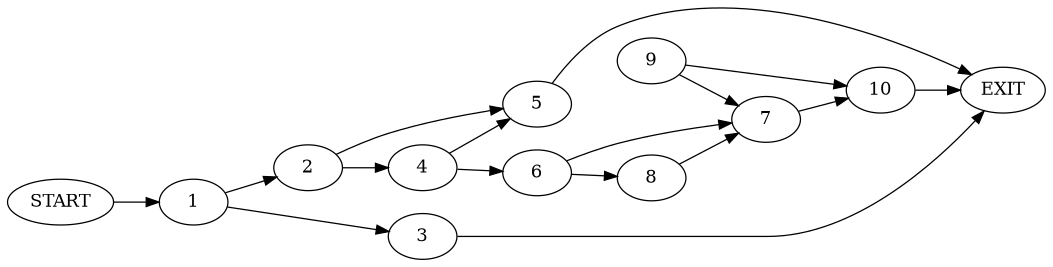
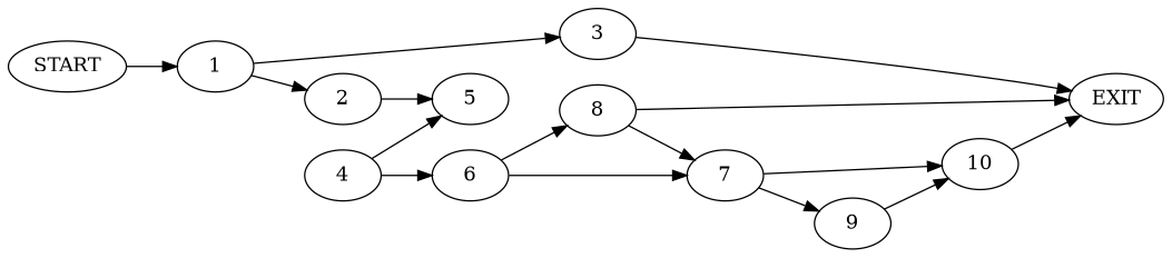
  digraph {
    rankdir=LR
    n1 [label=START]
    1
    2
    3
    n5 [label=EXIT]
    4
    5
    6
    7
    8
    9
    10
    n1 -> 1
    1 -> 2
    1 -> 3
-   2 -> 4
    2 -> 5
    3 -> n5
    4 -> 5
    4 -> 6
-   5 -> n5
+   8 -> n5
    6 -> 7
    6 -> 8
-   9 -> 7
+   7 -> 9
    7 -> 10
    8 -> 7
    9 -> 10
    10 -> n5
  }
